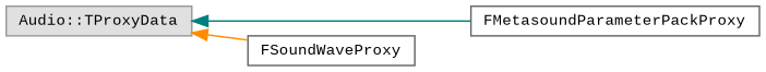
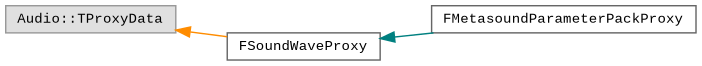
  digraph {
    fontname="Liberation Mono"
    rankdir=LR
    node [color=grey40 fillcolor=white fontname="Liberation Mono" fontsize=10 shape=box style=filled]
    edge [dir=back fontname="Liberation Mono" fontsize=10 labelfontname=Helvetica labelfontsize=10 style=solid]
    n1 [color=grey60 fillcolor="#E0E0E0" height=0.2 label="Audio::TProxyData" width=0.4]
    n2 [height=0.2 label=FMetasoundParameterPackProxy width=0.4]
    n3 [height=0.2 label=FSoundWaveProxy width=0.4]
-   n1 -> n2 [color=teal]
+   n3 -> n2 [color=teal]
    n1 -> n3 [color=darkorange]
  }
